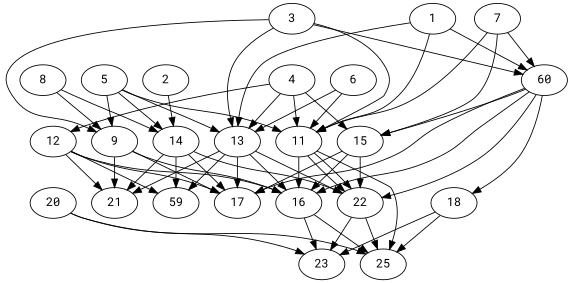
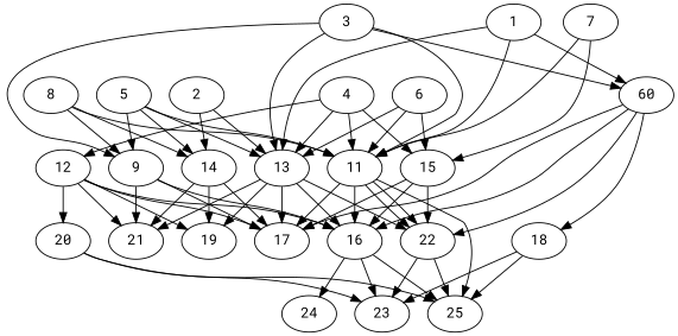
  digraph {
    fontname="Roboto Mono"
    node [alpha=0.12 fontname="Roboto Mono"]
    edge [fontname="Roboto Mono"]
    1 [alpha=0.06 expect_size=29832192]
    n2 [alpha=0.17 expect_size=31056896 label=60]
    11 [expect_size=7447552]
    13 [alpha=0.19 expect_size=25903104]
    16 [alpha=0.05 expect_size=31975424]
    17 [alpha=0.05 expect_size=26096640]
    18 [alpha=0.18 expect_size=40407040]
    22 [alpha=0.00 expect_size=44043264]
    25 [alpha=0.14 expect_size=35266560]
    21 [alpha=0.11 expect_size=15471616]
-   19 [alpha=0.03 expect_size=45729792 label=59]
+   19 [alpha=0.03 expect_size=45729792]
    23 [alpha=0.01 expect_size=18578432]
+   24 [alpha=0.14 expect_size=15809536]
    2 [alpha=0.02 expect_size=28707840]
    14 [alpha=0.08 expect_size=14846976]
    3 [alpha=0.15 expect_size=32479232]
    9 [alpha=0.11 expect_size=14802944]
    4 [alpha=0.16 expect_size=33004544]
    12 [alpha=0.09 expect_size=20823040]
    15 [alpha=0.07 expect_size=51443712]
    20 [expect_size=23400448]
    5 [expect_size=24273920]
    6 [alpha=0.18 expect_size=15475712]
    7 [alpha=0.06 expect_size=40861696]
    8 [alpha=0.02 expect_size=7498752]
    1 -> n2
    1 -> 11
    1 -> 13
    n2 -> 16
    n2 -> 17
    n2 -> 18
    n2 -> 22
    11 -> 16
+   11 -> 17
    11 -> 22
    11 -> 22
    11 -> 25
    13 -> 16
    13 -> 17
    13 -> 22
    13 -> 21
    13 -> 19
    16 -> 25
    16 -> 23
+   16 -> 24
    18 -> 25
    18 -> 23
    22 -> 25
    22 -> 23
+   2 -> 13
    2 -> 14
    14 -> 17
-   14 -> 22
    14 -> 21
    14 -> 19
    3 -> n2
    3 -> 11
    3 -> 13
    3 -> 9
    9 -> 16
    9 -> 17
    9 -> 21
    4 -> 11
    4 -> 13
    4 -> 12
    4 -> 15
    12 -> 16
    12 -> 17
    12 -> 21
    12 -> 19
+   12 -> 20
    15 -> 16
    15 -> 17
    15 -> 22
    20 -> 25
    20 -> 23
    5 -> 11
    5 -> 13
    5 -> 14
    5 -> 9
    6 -> 11
    6 -> 13
-   n2 -> 15
-   7 -> n2
+   6 -> 15
    7 -> 11
    7 -> 15
+   8 -> 11
    8 -> 14
    8 -> 9
  }
